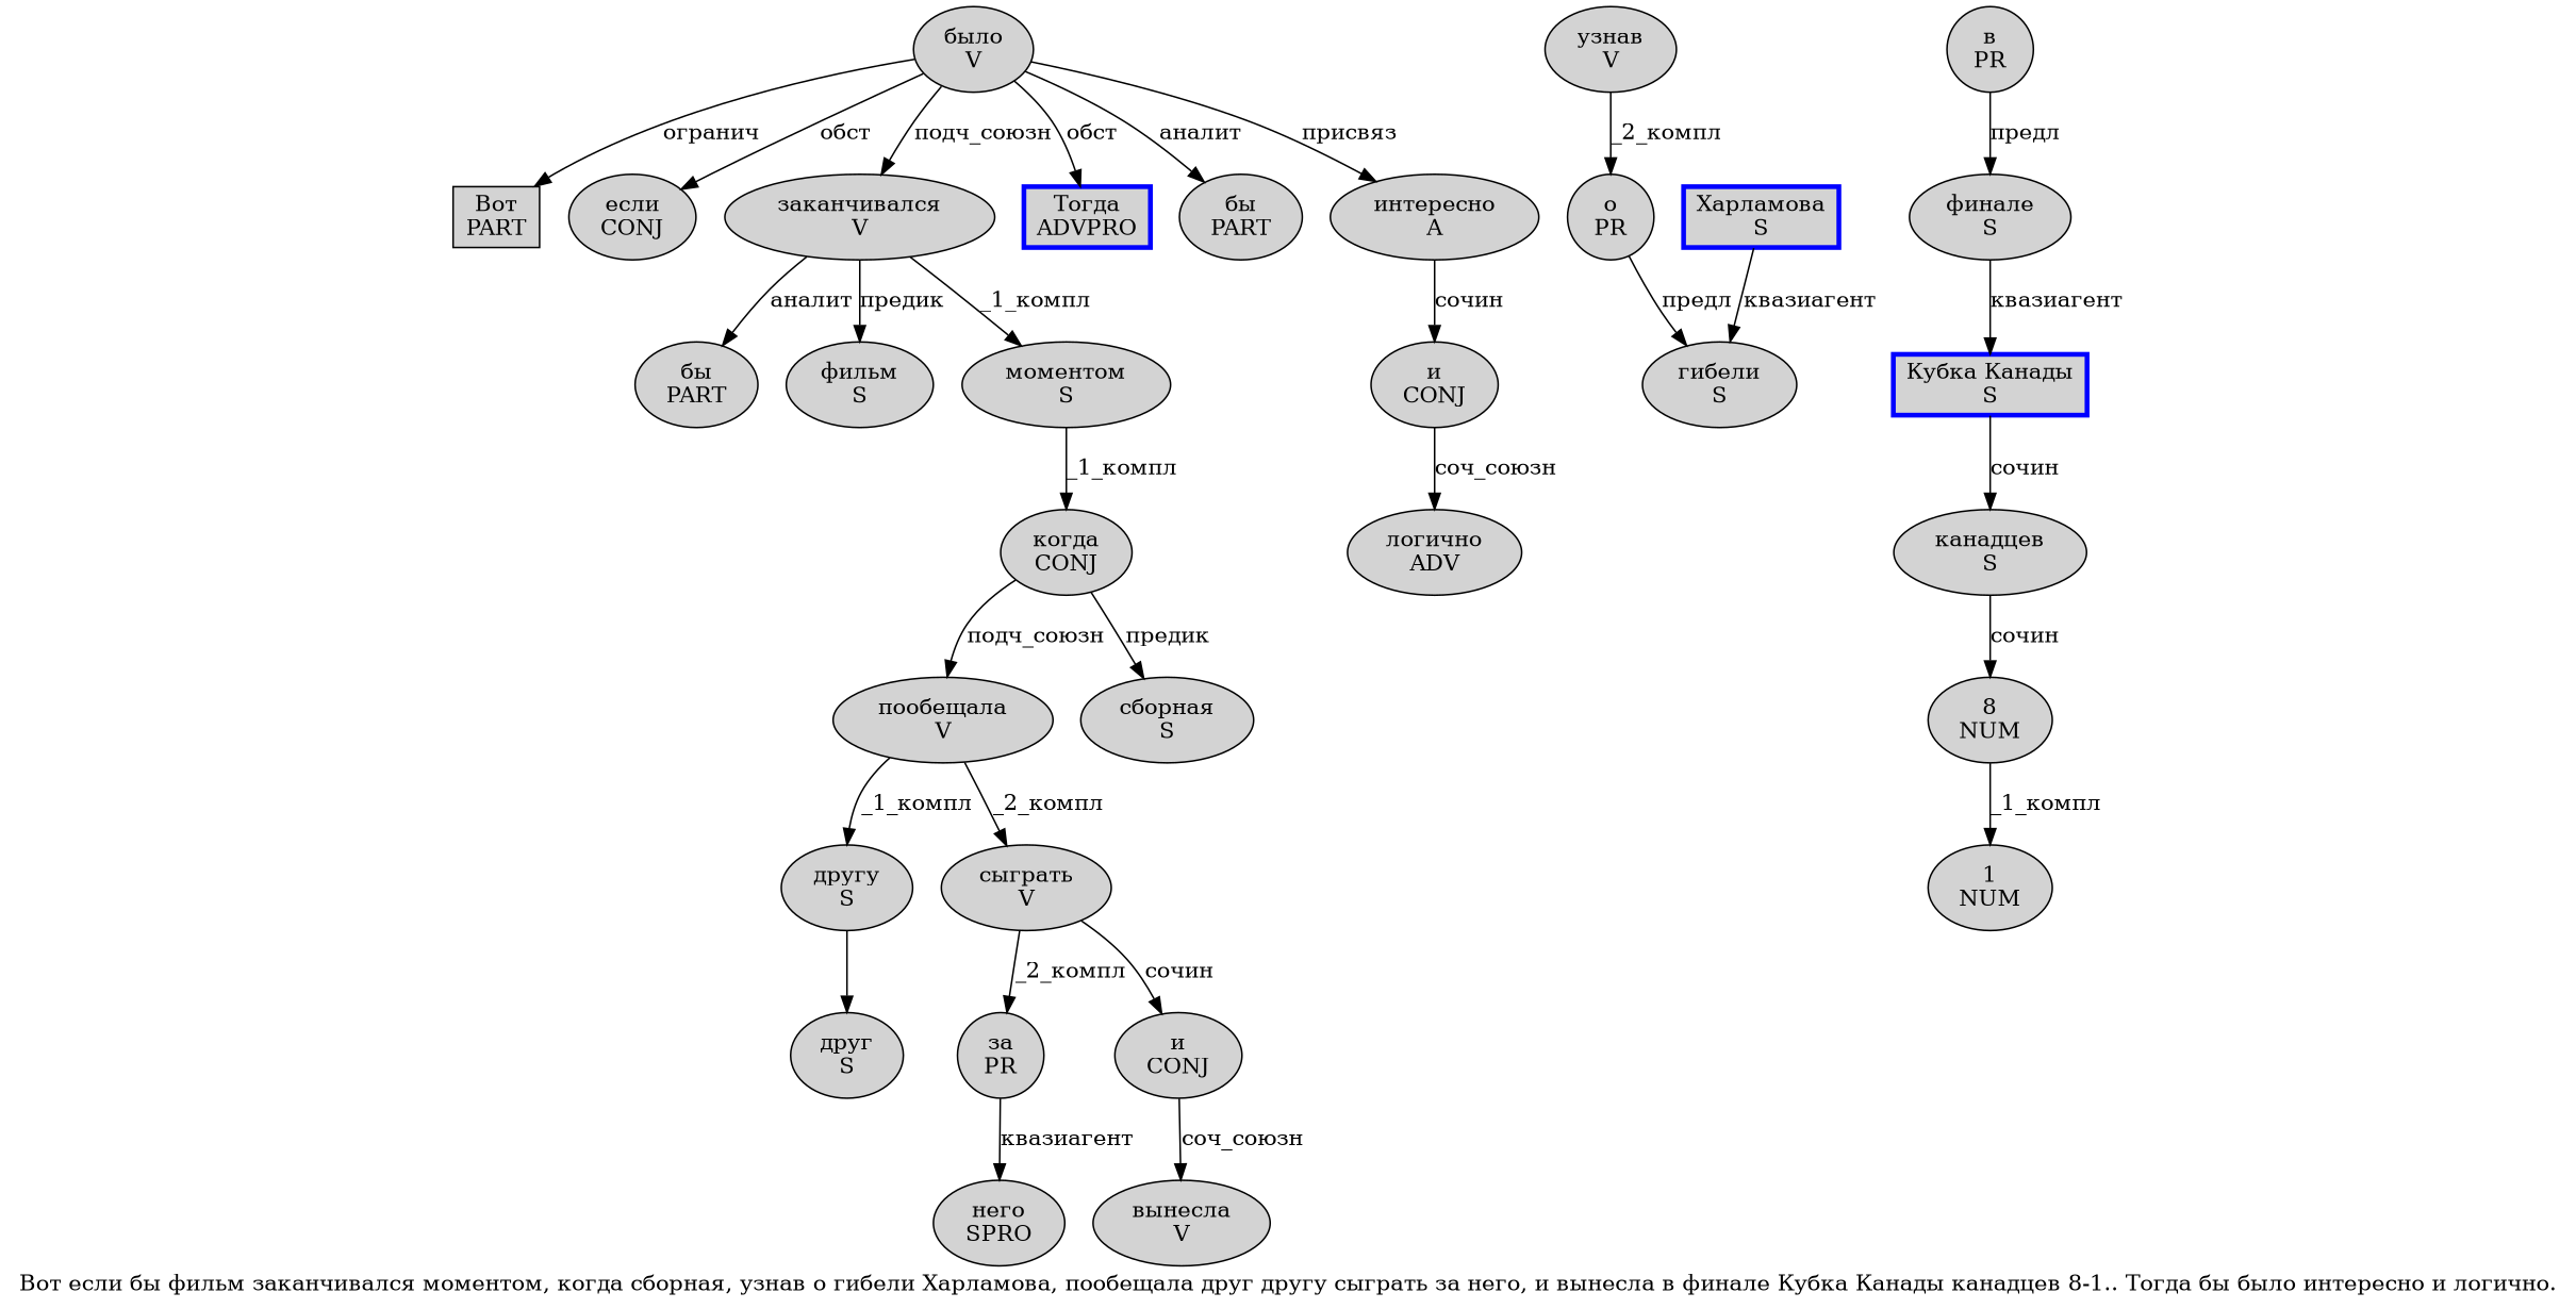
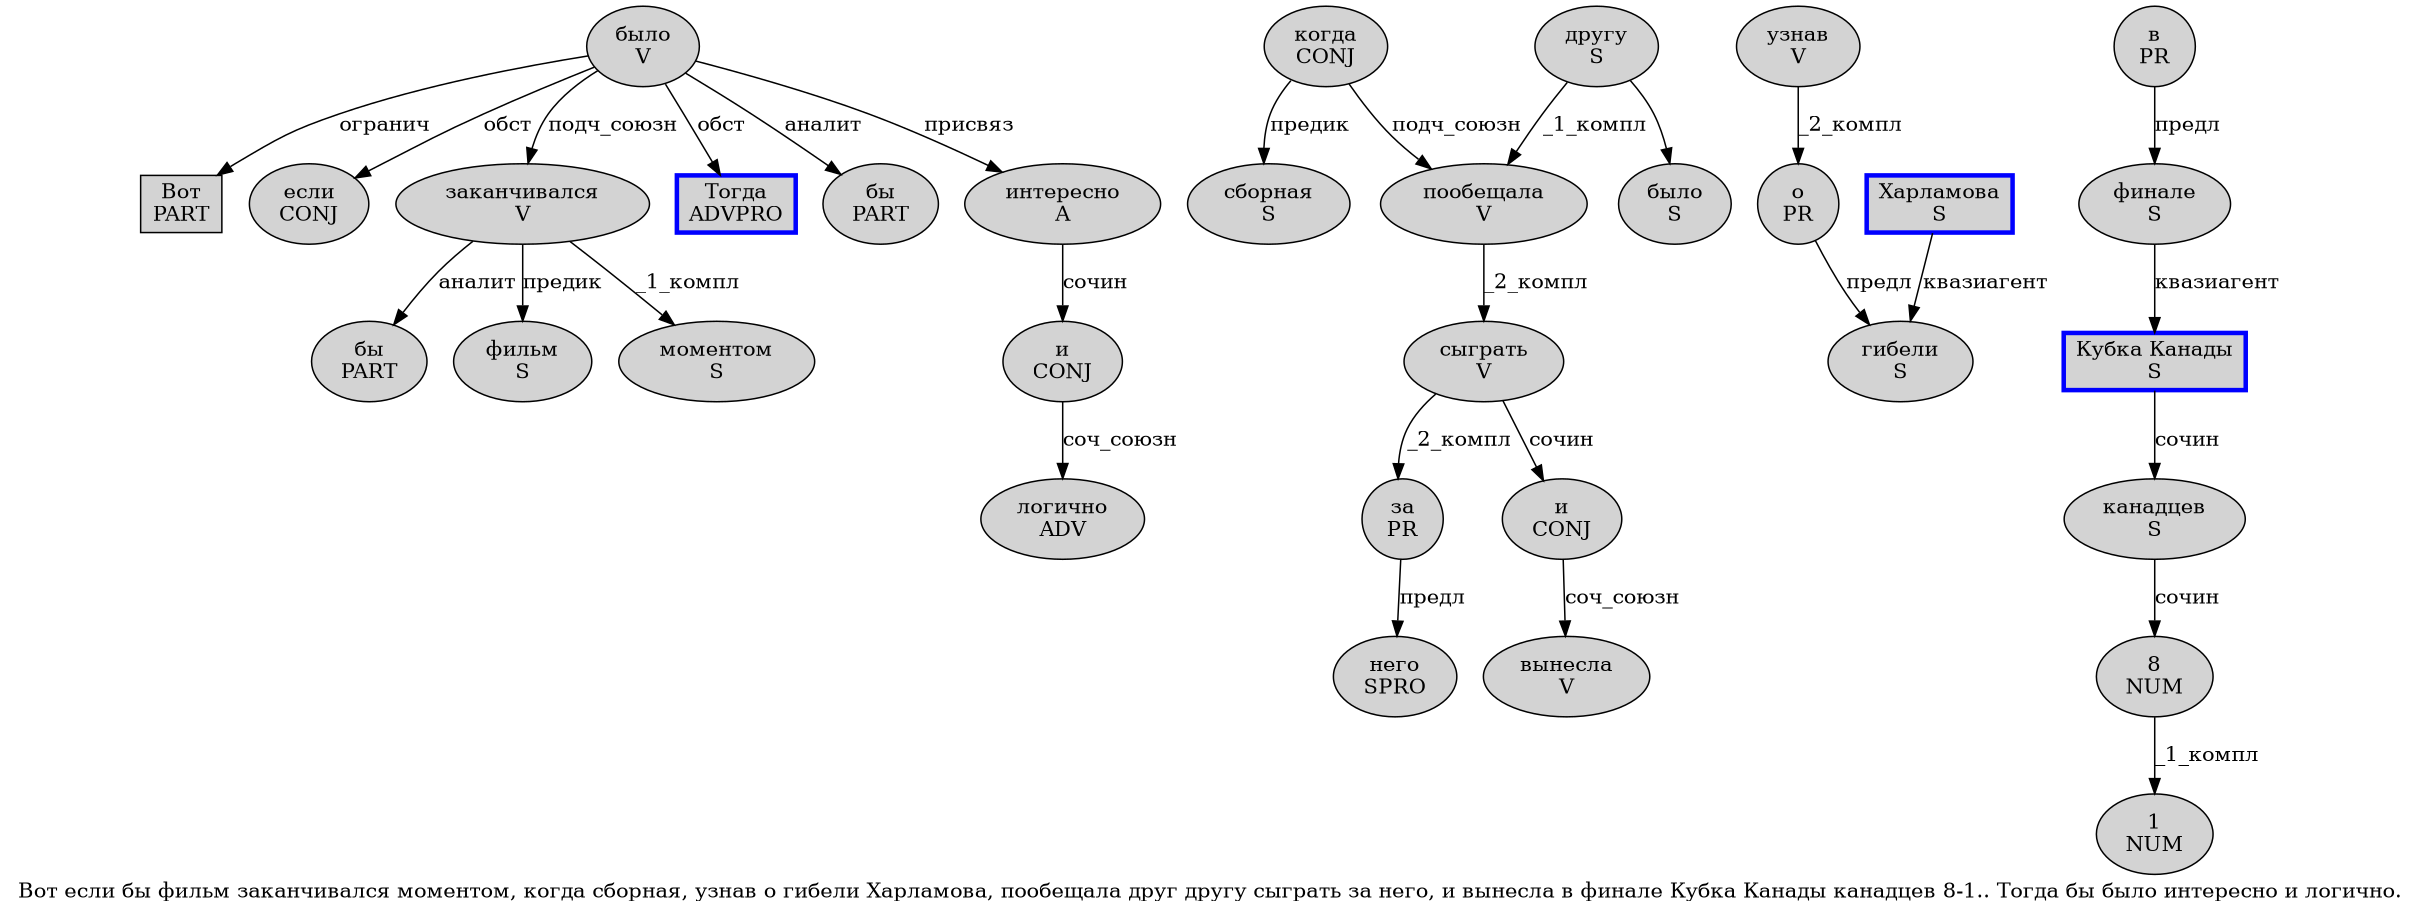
  digraph {
    label="Вот если бы фильм заканчивался моментом, когда сборная, узнав о гибели Харламова, пообещала друг другу сыграть за него, и вынесла в финале Кубка Канады канадцев 8-1.. Тогда бы было интересно и логично."
    node [fillcolor=lightgray penwidth=1 shape=ellipse style=filled]
    n1 [label="Вот\nPART" shape=box]
    n2 [label="если\nCONJ"]
    n3 [label="заканчивался\nV"]
    n4 [label="бы\nPART"]
    n5 [label="фильм\nS"]
    n6 [label="моментом\nS"]
    n7 [label="когда\nCONJ"]
    n8 [label="пообещала\nV"]
    n9 [label="сборная\nS"]
    n10 [label="другу\nS"]
    n11 [label="сыграть\nV"]
    n12 [label="узнав\nV"]
    n13 [label="о\nPR"]
    n14 [label="гибели\nS"]
    n15 [color=blue label="Харламова\nS" penwidth=3 shape=box]
-   n16 [label="друг\nS"]
+   n16 [label="было\nS"]
    n17 [label="за\nPR"]
    n18 [label="и\nCONJ"]
    n19 [label="него\nSPRO"]
    n20 [label="вынесла\nV"]
    n21 [label="в\nPR"]
    n22 [label="финале\nS"]
    n23 [color=blue label="Кубка Канады\nS" penwidth=3 shape=box]
    n24 [label="канадцев\nS"]
    n25 [label="8\nNUM"]
    n26 [label="1\nNUM"]
    n27 [color=blue label="Тогда\nADVPRO" penwidth=3 shape=box]
    n28 [label="бы\nPART"]
    n29 [label="было\nV"]
    n30 [label="интересно\nA"]
    n31 [label="и\nCONJ"]
    n32 [label="логично\nADV"]
    n3 -> n4 [label="аналит"]
    n3 -> n5 [label="предик"]
    n3 -> n6 [label="_1_компл"]
-   n6 -> n7 [label="_1_компл"]
    n7 -> n8 [label="подч_союзн"]
    n7 -> n9 [label="предик"]
-   n8 -> n10 [label="_1_компл"]
+   n10 -> n8 [label="_1_компл"]
    n8 -> n11 [label="_2_компл"]
    n10 -> n16
    n11 -> n17 [label="_2_компл"]
    n11 -> n18 [label="сочин"]
    n12 -> n13 [label="_2_компл"]
    n13 -> n14 [label="предл"]
    n15 -> n14 [label="квазиагент"]
-   n17 -> n19 [label="квазиагент"]
+   n17 -> n19 [label="предл"]
    n18 -> n20 [label="соч_союзн"]
    n21 -> n22 [label="предл"]
    n22 -> n23 [label="квазиагент"]
    n23 -> n24 [label="сочин"]
    n24 -> n25 [label="сочин"]
    n25 -> n26 [label="_1_компл"]
    n29 -> n1 [label="огранич"]
    n29 -> n2 [label="обст"]
    n29 -> n3 [label="подч_союзн"]
    n29 -> n27 [label="обст"]
    n29 -> n28 [label="аналит"]
    n29 -> n30 [label="присвяз"]
    n30 -> n31 [label="сочин"]
    n31 -> n32 [label="соч_союзн"]
  }
